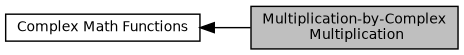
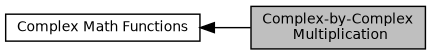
  digraph {
    rankdir=LR
    node [color=black fontname=Helvetica fontsize=10 shape=record style=filled]
-   n1 [fillcolor=grey75 fontcolor=black height=0.2 label="Multiplication-by-Complex\l Multiplication" width=0.4]
+   n1 [fillcolor=grey75 fontcolor=black height=0.2 label="Complex-by-Complex\l Multiplication" width=0.4]
    n2 [fillcolor=white height=0.2 label="Complex Math Functions" width=0.4]
    n2 -> n1 [dir=back fontname=Helvetica fontsize=10 labelfontname=Helvetica labelfontsize=10 shape=plaintext style=solid]
  }
